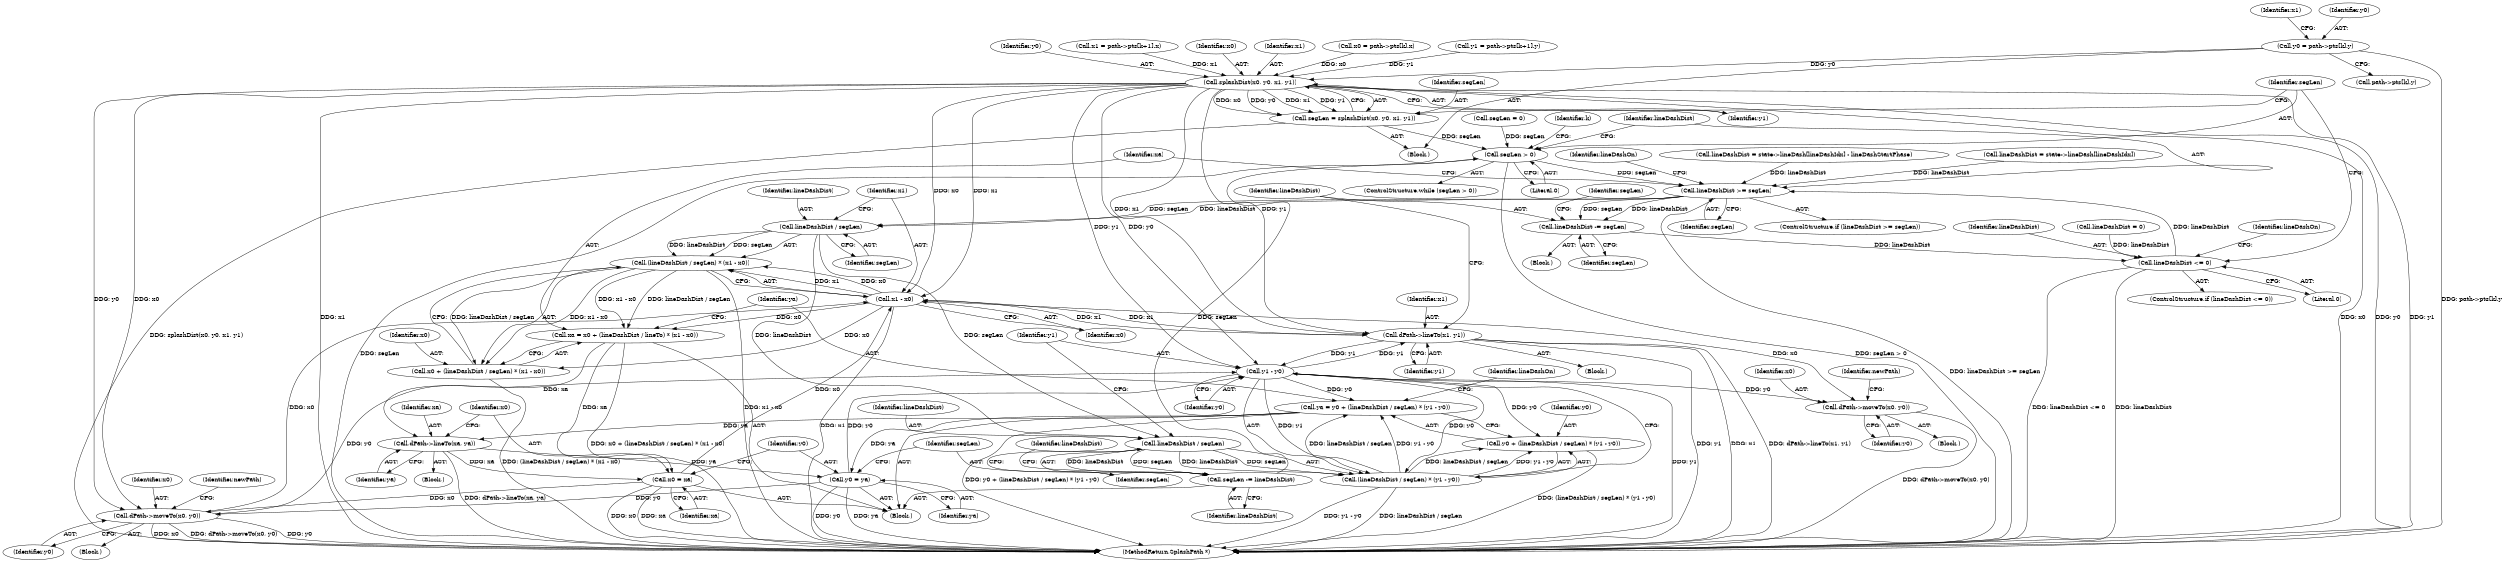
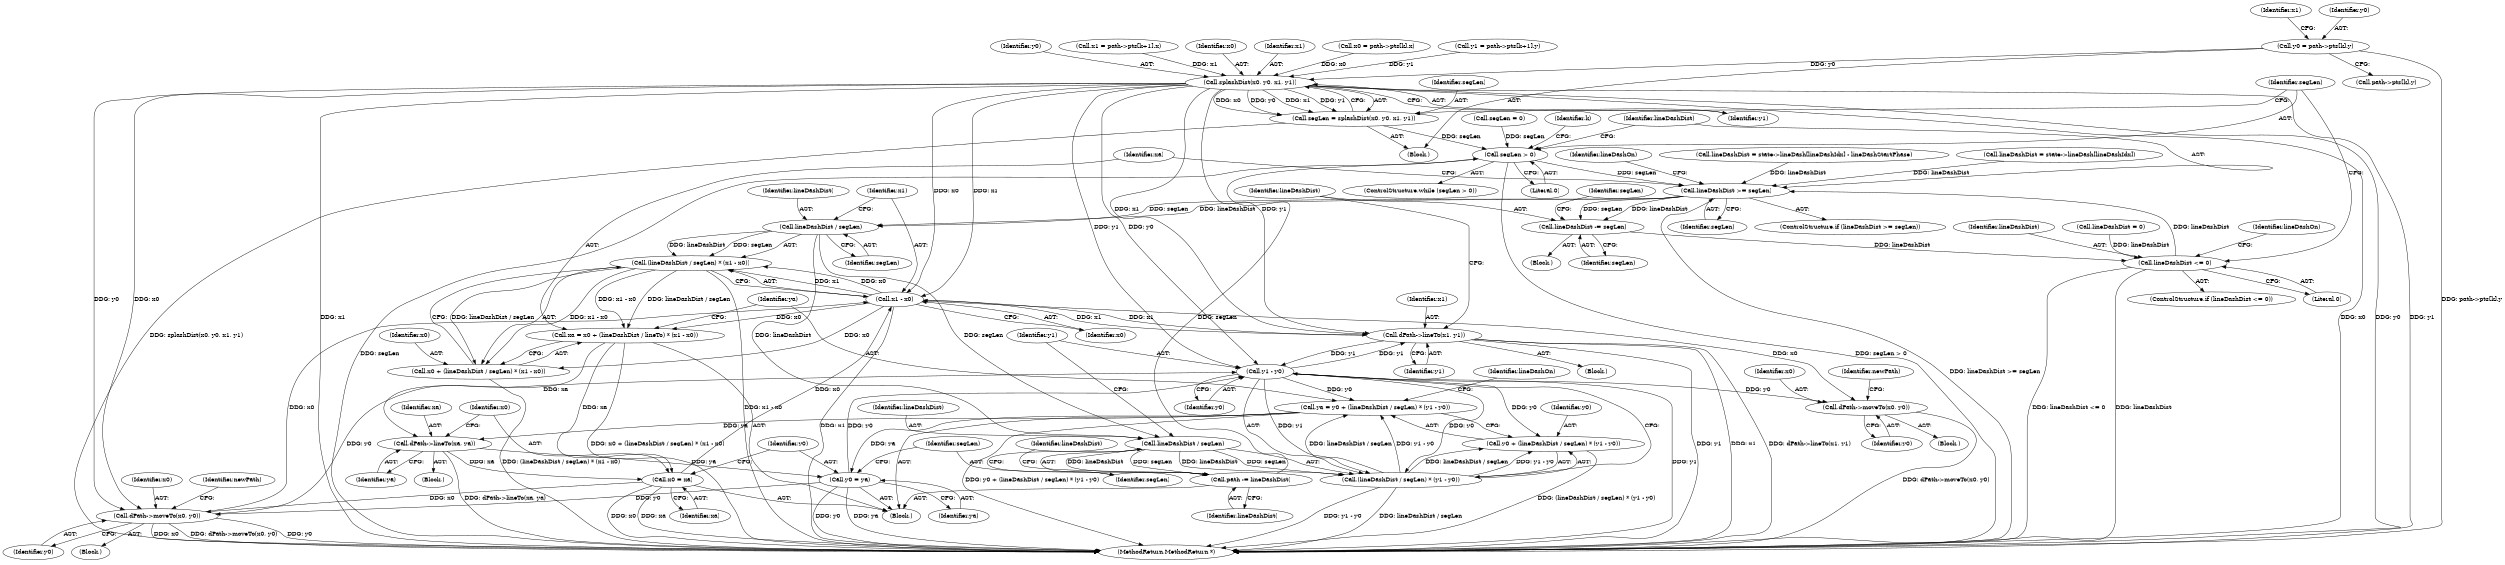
  digraph {
    n1 [label="(Call,y0 = path->pts[k].y)"]
    n2 [label="(Call,splashDist(x0, y0, x1, y1))"]
    n3 [label="(Call,path->pts[k].y)"]
-   n4 [label="(MethodReturn,SplashPath *)"]
+   n4 [label="(MethodReturn,MethodReturn *)"]
    n5 [label="(Block,)"]
    n6 [label="(Call,segLen = splashDist(x0, y0, x1, y1))"]
    n7 [label="(Call,dPath->moveTo(x0, y0))"]
    n8 [label="(Call,x1 - x0)"]
    n9 [label="(Call,dPath->lineTo(x1, y1))"]
    n10 [label="(Call,y1 - y0)"]
    n11 [label="(Identifier,y1)"]
    n12 [label="(Call,segLen > 0)"]
    n13 [label="(Block,)"]
    n14 [label="(Identifier,y0)"]
    n15 [label="(Call,(lineDashDist / segLen) * (x1 - x0))"]
    n16 [label="(Call,xa = x0 + (lineDashDist / lineTo) * (x1 - x0))"]
    n17 [label="(Call,x0 + (lineDashDist / segLen) * (x1 - x0))"]
    n18 [label="(Call,dPath->moveTo(x0, y0))"]
    n19 [label="(Identifier,x0)"]
    n20 [label="(Identifier,y1)"]
    n21 [label="(Block,)"]
    n22 [label="(Call,ya = y0 + (lineDashDist / segLen) * (y1 - y0))"]
    n23 [label="(Call,y0 + (lineDashDist / segLen) * (y1 - y0))"]
    n24 [label="(Call,(lineDashDist / segLen) * (y1 - y0))"]
    n25 [label="(Identifier,y0)"]
    n26 [label="(Call,lineDashDist >= segLen)"]
    n27 [label="(ControlStructure,while (segLen > 0))"]
    n28 [label="(Literal,0)"]
    n29 [label="(Call,lineDashDist -= segLen)"]
    n30 [label="(Call,lineDashDist / segLen)"]
    n31 [label="(Identifier,segLen)"]
    n32 [label="(ControlStructure,if (lineDashDist >= segLen))"]
    n33 [label="(Call,lineDashDist <= 0)"]
    n34 [label="(Identifier,segLen)"]
    n35 [label="(Block,)"]
    n36 [label="(Call,lineDashDist / segLen)"]
    n37 [label="(Identifier,segLen)"]
    n38 [label="(ControlStructure,if (lineDashDist <= 0))"]
    n39 [label="(Literal,0)"]
-   n40 [label="(Call,segLen -= lineDashDist)"]
+   n40 [label="(Call,path -= lineDashDist)"]
    n41 [label="(Identifier,segLen)"]
    n42 [label="(Call,dPath->lineTo(xa, ya))"]
    n43 [label="(Call,x0 = xa)"]
    n44 [label="(Block,)"]
    n45 [label="(Call,y0 = ya)"]
    n46 [label="(Block,)"]
    n47 [label="(Identifier,ya)"]
    n48 [label="(Identifier,xa)"]
    n49 [label="(Identifier,ya)"]
    n50 [label="(Block,)"]
    n51 [label="(Identifier,y0)"]
    n52 [label="(Identifier,lineDashDist)"]
    n53 [label="(Identifier,k)"]
    n54 [label="(Identifier,lineDashDist)"]
    n55 [label="(Identifier,lineDashOn)"]
    n56 [label="(Identifier,x0)"]
    n57 [label="(Identifier,lineDashDist)"]
    n58 [label="(Identifier,segLen)"]
    n59 [label="(Identifier,x0)"]
    n60 [label="(Identifier,y0)"]
    n61 [label="(Identifier,segLen)"]
    n62 [label="(Identifier,xa)"]
    n63 [label="(Identifier,y0)"]
    n64 [label="(Identifier,segLen)"]
    n65 [label="(Identifier,lineDashOn)"]
    n66 [label="(Call,x1 = path->pts[k+1].x)"]
    n67 [label="(Identifier,segLen)"]
    n68 [label="(Identifier,x0)"]
    n69 [label="(Identifier,y1)"]
    n70 [label="(Identifier,x0)"]
    n71 [label="(Call,lineDashDist = state->lineDash[lineDashIdx] - lineDashStartPhase)"]
    n72 [label="(Identifier,lineDashOn)"]
    n73 [label="(Identifier,x1)"]
    n74 [label="(Identifier,x1)"]
    n75 [label="(Identifier,lineDashDist)"]
    n76 [label="(Identifier,xa)"]
    n77 [label="(Identifier,newPath)"]
    n78 [label="(Identifier,y0)"]
    n79 [label="(Call,lineDashDist = 0)"]
    n80 [label="(Identifier,x1)"]
    n81 [label="(Identifier,lineDashDist)"]
    n82 [label="(Identifier,newPath)"]
    n83 [label="(Identifier,x0)"]
    n84 [label="(Identifier,lineDashDist)"]
    n85 [label="(Identifier,lineDashDist)"]
    n86 [label="(Call,x0 = path->pts[k].x)"]
    n87 [label="(Identifier,y0)"]
    n88 [label="(Identifier,x1)"]
    n89 [label="(Call,segLen = 0)"]
    n90 [label="(Identifier,ya)"]
    n91 [label="(Call,lineDashDist = state->lineDash[lineDashIdx])"]
    n92 [label="(Call,y1 = path->pts[k+1].y)"]
    n1 -> n2 [label="DDG: y0"]
    n1 -> n3 [label="CFG: "]
    n1 -> n4 [label="DDG: path->pts[k].y"]
    n1 -> n5 [label="AST: "]
    n2 -> n4 [label="DDG: x1"]
    n2 -> n4 [label="DDG: x0"]
    n2 -> n4 [label="DDG: y0"]
    n2 -> n4 [label="DDG: y1"]
    n2 -> n6 [label="AST: "]
    n2 -> n6 [label="DDG: x0"]
    n2 -> n6 [label="DDG: y0"]
    n2 -> n6 [label="DDG: x1"]
    n2 -> n6 [label="DDG: y1"]
    n2 -> n7 [label="DDG: x0"]
    n2 -> n7 [label="DDG: y0"]
    n2 -> n8 [label="DDG: x1"]
    n2 -> n8 [label="DDG: x0"]
    n2 -> n9 [label="DDG: x1"]
    n2 -> n9 [label="DDG: y1"]
    n2 -> n10 [label="DDG: y1"]
    n2 -> n10 [label="DDG: y0"]
    n2 -> n11 [label="CFG: "]
    n6 -> n2 [label="CFG: "]
    n6 -> n4 [label="DDG: splashDist(x0, y0, x1, y1)"]
    n6 -> n5 [label="AST: "]
    n6 -> n12 [label="DDG: segLen"]
    n7 -> n4 [label="DDG: dPath->moveTo(x0, y0)"]
    n7 -> n4 [label="DDG: y0"]
    n7 -> n4 [label="DDG: x0"]
    n7 -> n8 [label="DDG: x0"]
    n7 -> n10 [label="DDG: y0"]
    n7 -> n13 [label="AST: "]
    n7 -> n14 [label="CFG: "]
    n8 -> n4 [label="DDG: x1"]
    n8 -> n9 [label="DDG: x1"]
    n8 -> n15 [label="AST: "]
    n8 -> n15 [label="DDG: x1"]
    n8 -> n15 [label="DDG: x0"]
    n8 -> n16 [label="DDG: x0"]
    n8 -> n17 [label="DDG: x0"]
    n8 -> n18 [label="DDG: x0"]
    n8 -> n19 [label="CFG: "]
    n9 -> n4 [label="DDG: x1"]
    n9 -> n4 [label="DDG: dPath->lineTo(x1, y1)"]
    n9 -> n4 [label="DDG: y1"]
    n9 -> n8 [label="DDG: x1"]
    n9 -> n10 [label="DDG: y1"]
    n9 -> n20 [label="CFG: "]
    n9 -> n21 [label="AST: "]
    n10 -> n4 [label="DDG: y1"]
    n10 -> n9 [label="DDG: y1"]
    n10 -> n18 [label="DDG: y0"]
    n10 -> n22 [label="DDG: y0"]
    n10 -> n23 [label="DDG: y0"]
    n10 -> n24 [label="AST: "]
    n10 -> n24 [label="DDG: y1"]
    n10 -> n24 [label="DDG: y0"]
    n10 -> n25 [label="CFG: "]
    n11 -> n2 [label="AST: "]
    n12 -> n4 [label="DDG: segLen > 0"]
    n12 -> n4 [label="DDG: segLen"]
    n12 -> n26 [label="DDG: segLen"]
    n12 -> n27 [label="AST: "]
    n12 -> n28 [label="CFG: "]
    n14 -> n7 [label="AST: "]
    n15 -> n4 [label="DDG: x1 - x0"]
    n15 -> n8 [label="CFG: "]
    n15 -> n16 [label="DDG: lineDashDist / segLen"]
    n15 -> n16 [label="DDG: x1 - x0"]
    n15 -> n17 [label="AST: "]
    n15 -> n17 [label="DDG: lineDashDist / segLen"]
    n15 -> n17 [label="DDG: x1 - x0"]
    n16 -> n4 [label="DDG: x0 + (lineDashDist / segLen) * (x1 - x0)"]
    n16 -> n17 [label="CFG: "]
    n16 -> n42 [label="DDG: xa"]
    n16 -> n43 [label="DDG: xa"]
    n16 -> n44 [label="AST: "]
    n17 -> n4 [label="DDG: (lineDashDist / segLen) * (x1 - x0)"]
    n17 -> n15 [label="CFG: "]
    n17 -> n16 [label="AST: "]
    n18 -> n4 [label="DDG: dPath->moveTo(x0, y0)"]
    n18 -> n50 [label="AST: "]
    n18 -> n51 [label="CFG: "]
    n19 -> n8 [label="AST: "]
    n20 -> n9 [label="AST: "]
    n22 -> n4 [label="DDG: y0 + (lineDashDist / segLen) * (y1 - y0)"]
    n22 -> n23 [label="CFG: "]
    n22 -> n42 [label="DDG: ya"]
    n22 -> n44 [label="AST: "]
    n22 -> n45 [label="DDG: ya"]
    n23 -> n4 [label="DDG: (lineDashDist / segLen) * (y1 - y0)"]
    n23 -> n22 [label="AST: "]
    n23 -> n24 [label="AST: "]
    n24 -> n4 [label="DDG: lineDashDist / segLen"]
    n24 -> n4 [label="DDG: y1 - y0"]
    n24 -> n10 [label="CFG: "]
    n24 -> n22 [label="DDG: lineDashDist / segLen"]
    n24 -> n22 [label="DDG: y1 - y0"]
    n24 -> n23 [label="AST: "]
    n24 -> n23 [label="DDG: lineDashDist / segLen"]
    n24 -> n23 [label="DDG: y1 - y0"]
    n25 -> n10 [label="AST: "]
    n26 -> n4 [label="DDG: lineDashDist >= segLen"]
    n26 -> n29 [label="DDG: segLen"]
    n26 -> n29 [label="DDG: lineDashDist"]
    n26 -> n30 [label="DDG: lineDashDist"]
    n26 -> n30 [label="DDG: segLen"]
    n26 -> n31 [label="CFG: "]
    n26 -> n32 [label="AST: "]
    n28 -> n12 [label="AST: "]
    n29 -> n33 [label="DDG: lineDashDist"]
    n29 -> n34 [label="CFG: "]
    n29 -> n35 [label="AST: "]
    n30 -> n15 [label="AST: "]
    n30 -> n15 [label="DDG: lineDashDist"]
    n30 -> n15 [label="DDG: segLen"]
    n30 -> n36 [label="DDG: lineDashDist"]
    n30 -> n36 [label="DDG: segLen"]
    n30 -> n37 [label="CFG: "]
    n31 -> n26 [label="AST: "]
    n33 -> n4 [label="DDG: lineDashDist <= 0"]
    n33 -> n4 [label="DDG: lineDashDist"]
    n33 -> n26 [label="DDG: lineDashDist"]
    n33 -> n38 [label="AST: "]
    n33 -> n39 [label="CFG: "]
    n34 -> n29 [label="AST: "]
    n36 -> n24 [label="AST: "]
    n36 -> n24 [label="DDG: lineDashDist"]
    n36 -> n24 [label="DDG: segLen"]
    n36 -> n40 [label="DDG: lineDashDist"]
    n36 -> n40 [label="DDG: segLen"]
    n36 -> n41 [label="CFG: "]
    n37 -> n30 [label="AST: "]
    n39 -> n33 [label="AST: "]
    n40 -> n12 [label="DDG: segLen"]
    n40 -> n44 [label="AST: "]
    n40 -> n52 [label="CFG: "]
    n41 -> n36 [label="AST: "]
    n42 -> n4 [label="DDG: dPath->lineTo(xa, ya)"]
    n42 -> n43 [label="DDG: xa"]
    n42 -> n45 [label="DDG: ya"]
    n42 -> n46 [label="AST: "]
    n42 -> n47 [label="CFG: "]
    n43 -> n4 [label="DDG: xa"]
    n43 -> n4 [label="DDG: x0"]
    n43 -> n7 [label="DDG: x0"]
    n43 -> n8 [label="DDG: x0"]
    n43 -> n44 [label="AST: "]
    n43 -> n48 [label="CFG: "]
    n45 -> n4 [label="DDG: y0"]
    n45 -> n4 [label="DDG: ya"]
    n45 -> n7 [label="DDG: y0"]
    n45 -> n10 [label="DDG: y0"]
    n45 -> n44 [label="AST: "]
    n45 -> n49 [label="CFG: "]
    n47 -> n42 [label="AST: "]
    n48 -> n43 [label="AST: "]
    n49 -> n45 [label="AST: "]
    n51 -> n18 [label="AST: "]
    n52 -> n40 [label="AST: "]
    n53 -> n12 [label="CFG: "]
    n54 -> n30 [label="AST: "]
    n55 -> n33 [label="CFG: "]
    n56 -> n42 [label="CFG: "]
    n56 -> n43 [label="AST: "]
    n57 -> n12 [label="CFG: "]
    n57 -> n26 [label="AST: "]
    n58 -> n29 [label="CFG: "]
    n59 -> n17 [label="AST: "]
    n60 -> n23 [label="AST: "]
    n61 -> n40 [label="AST: "]
    n61 -> n45 [label="CFG: "]
    n62 -> n16 [label="AST: "]
    n62 -> n26 [label="CFG: "]
    n63 -> n2 [label="AST: "]
    n64 -> n6 [label="AST: "]
    n65 -> n26 [label="CFG: "]
    n66 -> n2 [label="DDG: x1"]
    n67 -> n6 [label="CFG: "]
    n67 -> n12 [label="AST: "]
    n67 -> n33 [label="CFG: "]
    n68 -> n2 [label="AST: "]
    n69 -> n10 [label="AST: "]
    n69 -> n36 [label="CFG: "]
    n70 -> n7 [label="AST: "]
    n71 -> n26 [label="DDG: lineDashDist"]
    n72 -> n22 [label="CFG: "]
    n73 -> n2 [label="AST: "]
    n74 -> n1 [label="CFG: "]
    n75 -> n33 [label="AST: "]
    n76 -> n42 [label="AST: "]
    n77 -> n18 [label="CFG: "]
    n78 -> n1 [label="AST: "]
    n79 -> n33 [label="DDG: lineDashDist"]
    n80 -> n9 [label="AST: "]
    n81 -> n36 [label="AST: "]
    n82 -> n7 [label="CFG: "]
    n83 -> n18 [label="AST: "]
    n84 -> n9 [label="CFG: "]
    n84 -> n29 [label="AST: "]
    n85 -> n40 [label="CFG: "]
    n86 -> n2 [label="DDG: x0"]
    n87 -> n43 [label="CFG: "]
    n87 -> n45 [label="AST: "]
    n88 -> n8 [label="AST: "]
    n88 -> n30 [label="CFG: "]
    n89 -> n12 [label="DDG: segLen"]
    n90 -> n16 [label="CFG: "]
    n90 -> n22 [label="AST: "]
    n91 -> n26 [label="DDG: lineDashDist"]
    n92 -> n2 [label="DDG: y1"]
  }
